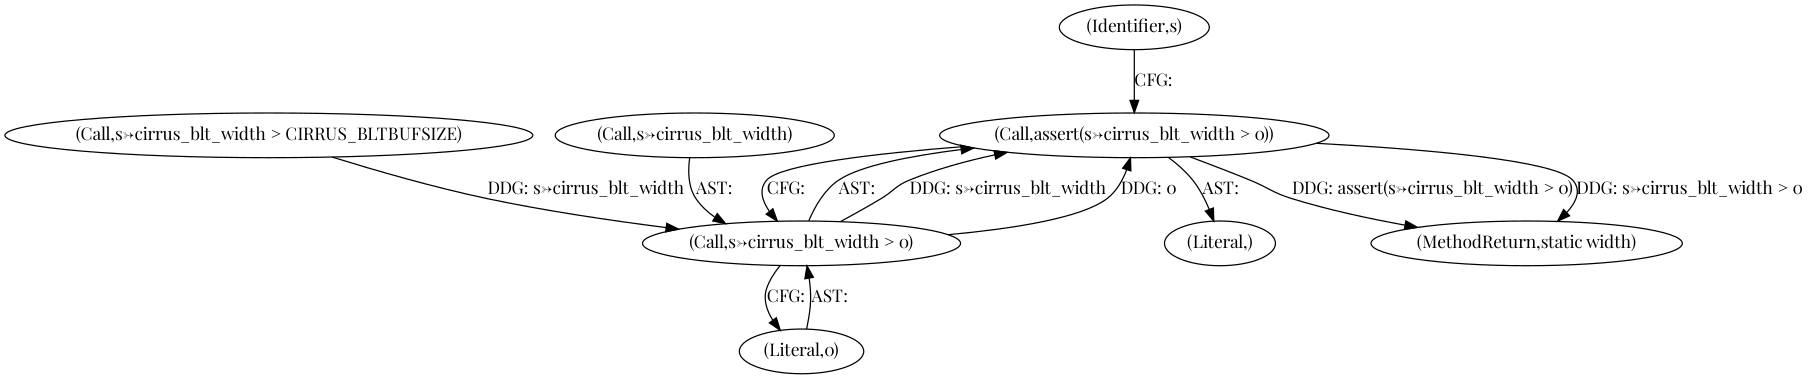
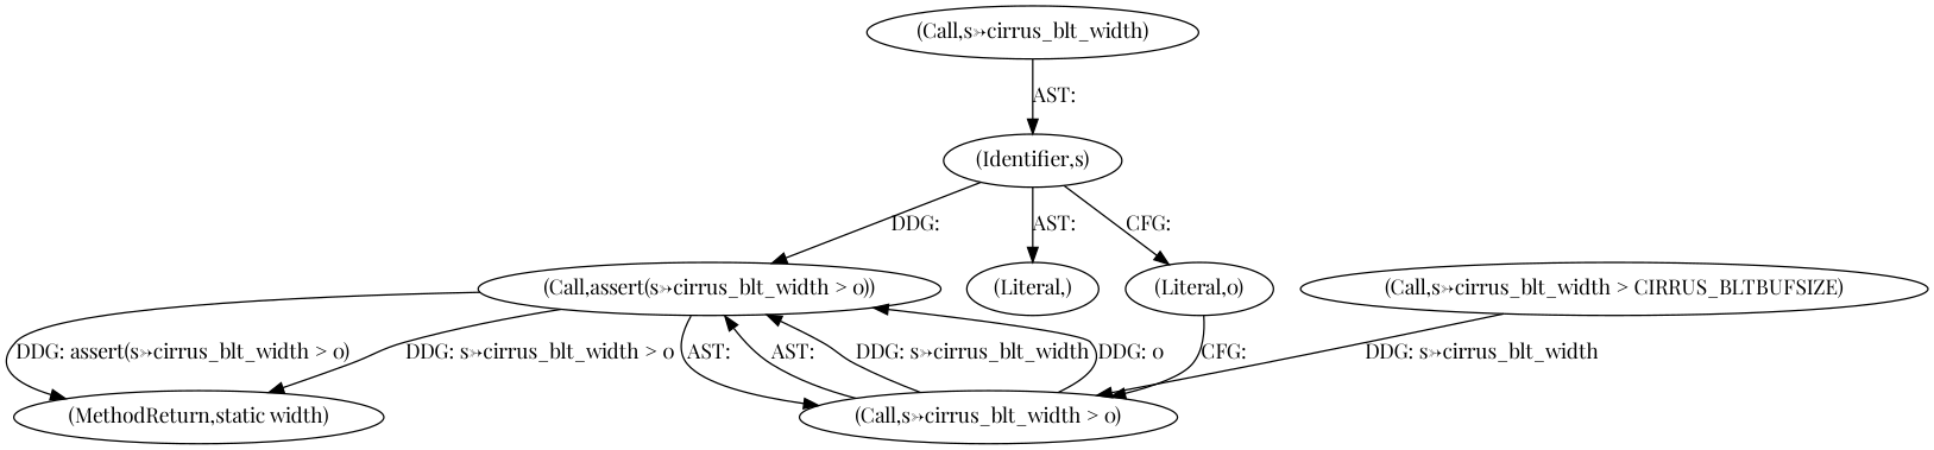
  digraph {
    fontname="Playfair Display"
    node [fontname="Playfair Display"]
    edge [fontname="Playfair Display"]
    n1 [label="(Call,assert(s->cirrus_blt_width > 0))"]
    n2 [label="(Call,s->cirrus_blt_width > 0)"]
    n3 [label="(Literal,)"]
    n4 [label="(MethodReturn,static width)"]
    n5 [label="(Literal,0)"]
    n6 [label="(Call,s->cirrus_blt_width > CIRRUS_BLTBUFSIZE)"]
    n7 [label="(Identifier,s)"]
    n8 [label="(Call,s->cirrus_blt_width)"]
-   n1 -> n2 [label="CFG: "]
-   n1 -> n3 [label="AST: "]
+   n1 -> n2 [label="AST: "]
+   n7 -> n3 [label="AST: "]
    n1 -> n4 [label="DDG: assert(s->cirrus_blt_width > 0)"]
    n1 -> n4 [label="DDG: s->cirrus_blt_width > 0"]
    n2 -> n1 [label="AST: "]
    n2 -> n1 [label="DDG: s->cirrus_blt_width"]
    n2 -> n1 [label="DDG: 0"]
-   n2 -> n5 [label="CFG: "]
-   n5 -> n2 [label="AST: "]
+   n7 -> n5 [label="CFG: "]
+   n5 -> n2 [label="CFG: "]
    n6 -> n2 [label="DDG: s->cirrus_blt_width"]
-   n7 -> n1 [label="CFG: "]
-   n8 -> n2 [label="AST: "]
+   n7 -> n1 [label="DDG: "]
+   n8 -> n7 [label="AST: "]
  }
